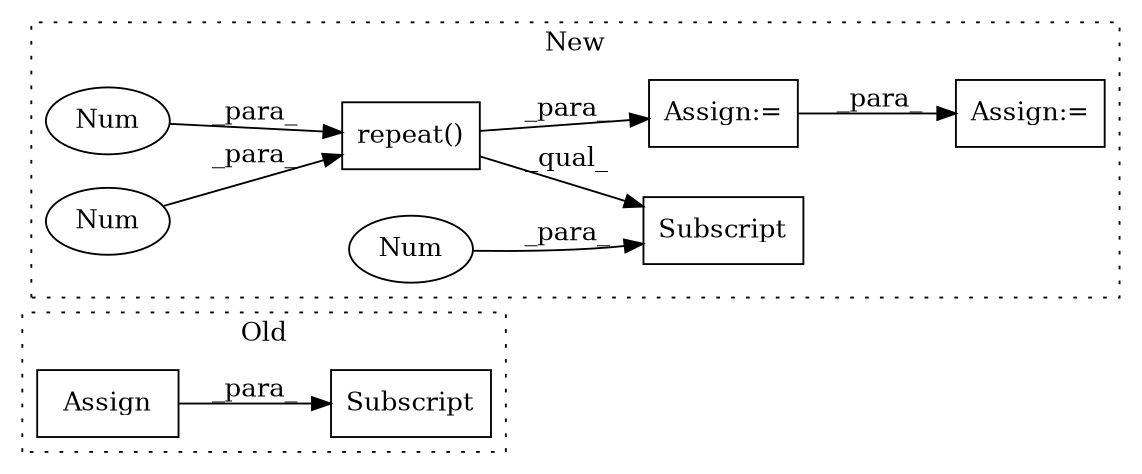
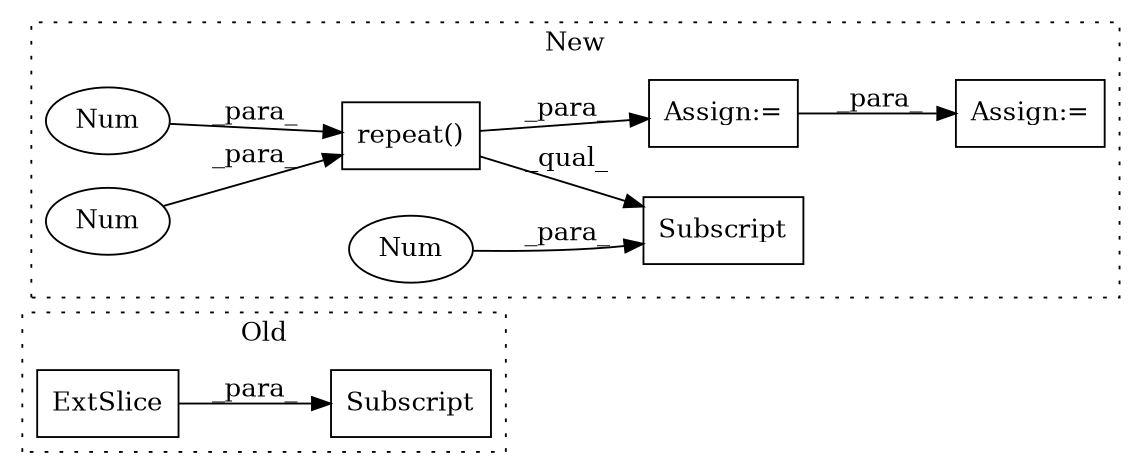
  digraph {
    rankdir=LR
    node [a=76 l=1 shape=box]
-   n1 [a=85 label=Assign s=2493]
+   n1 [a=85 label=ExtSlice s=2493]
    n2 [a=63 l="13,0" label=Subscript s="2493,0"]
    n3 [a=75 l="31,1" label="repeat()" s="3431,3472"]
    n4 [a=68 l=3 label="Assign:=" s=3541]
    n5 [a=68 l=3 label="Assign:=" s=3680]
    n6 [label=Num s=3471 shape=ellipse]
    n7 [label=Num s=3462 shape=ellipse]
    n8 [a=63 l="15,0" label=Subscript s="3514,0"]
    n9 [l=2 label=Num s=3526 shape=ellipse]
    subgraph cluster_1 {
      label=Old
      style=dotted
      n1
      n2
    }
    subgraph cluster_2 {
      label=New
      style=dotted
      n3
      n4
      n5
      n6
      n7
      n8
      n9
    }
    n1 -> n2 [label=_para_]
    n3 -> n4 [label=_para_]
    n3 -> n8 [label=_qual_]
    n4 -> n5 [label=_para_]
    n6 -> n3 [label=_para_]
    n7 -> n3 [label=_para_]
    n9 -> n8 [label=_para_]
  }
